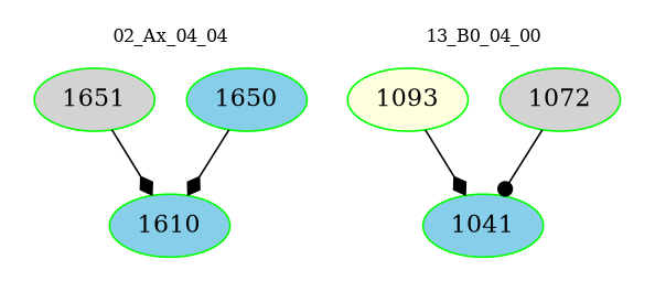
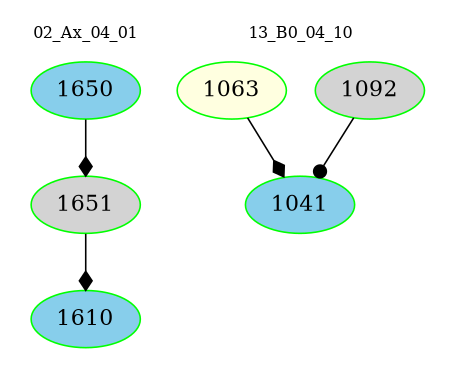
  digraph {
    node [color=green fillcolor=skyblue style=filled]
    edge [arrowhead=diamond color=black]
    n1 [label=1650]
    n2 [label=1610]
    n3 [fillcolor=lightgrey label=1651]
-   n4 [fillcolor=lightgrey label=1072]
+   n4 [fillcolor=lightgrey label=1092]
    n5 [label=1041]
-   n6 [fillcolor=lightyellow label=1093]
+   n6 [fillcolor=lightyellow label=1063]
    subgraph cluster_1 {
      color=white
      fontsize=10
-     label="02_Ax_04_04"
+     label="02_Ax_04_01"
      n1
      n2
      n3
    }
    subgraph cluster_2 {
      color=white
      fontsize=10
-     label="13_B0_04_00"
+     label="13_B0_04_10"
      n4
      n5
      n6
    }
-   n1 -> n2
+   n1 -> n3
    n3 -> n2
    n4 -> n5 [arrowhead=dot]
    n6 -> n5
  }
